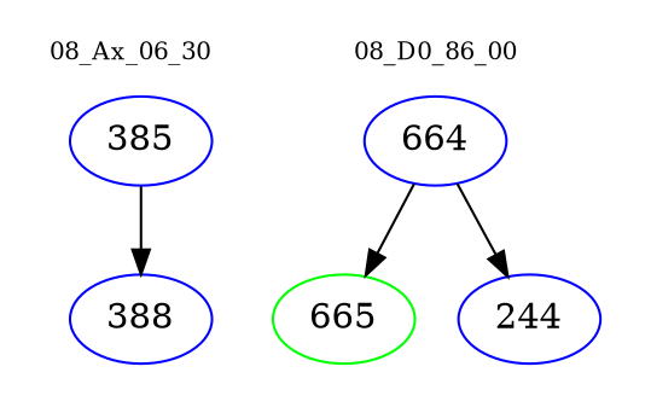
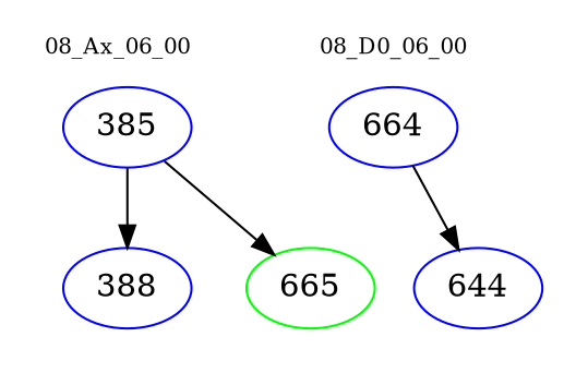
  digraph {
    node [color=blue]
    edge [color=black]
    n1 [label=385]
    n2 [label=388]
    n3 [label=664]
-   n4 [label=244]
+   n4 [label=644]
    n5 [color=green label=665]
    subgraph cluster_1 {
      color=white
      fontsize=10
-     label="08_Ax_06_30"
+     label="08_Ax_06_00"
      n1
      n2
    }
    subgraph cluster_2 {
      color=white
      fontsize=10
-     label="08_D0_86_00"
+     label="08_D0_06_00"
      n3
      n4
      n5
    }
    n1 -> n2
    n3 -> n4
-   n3 -> n5
+   n1 -> n5
  }
